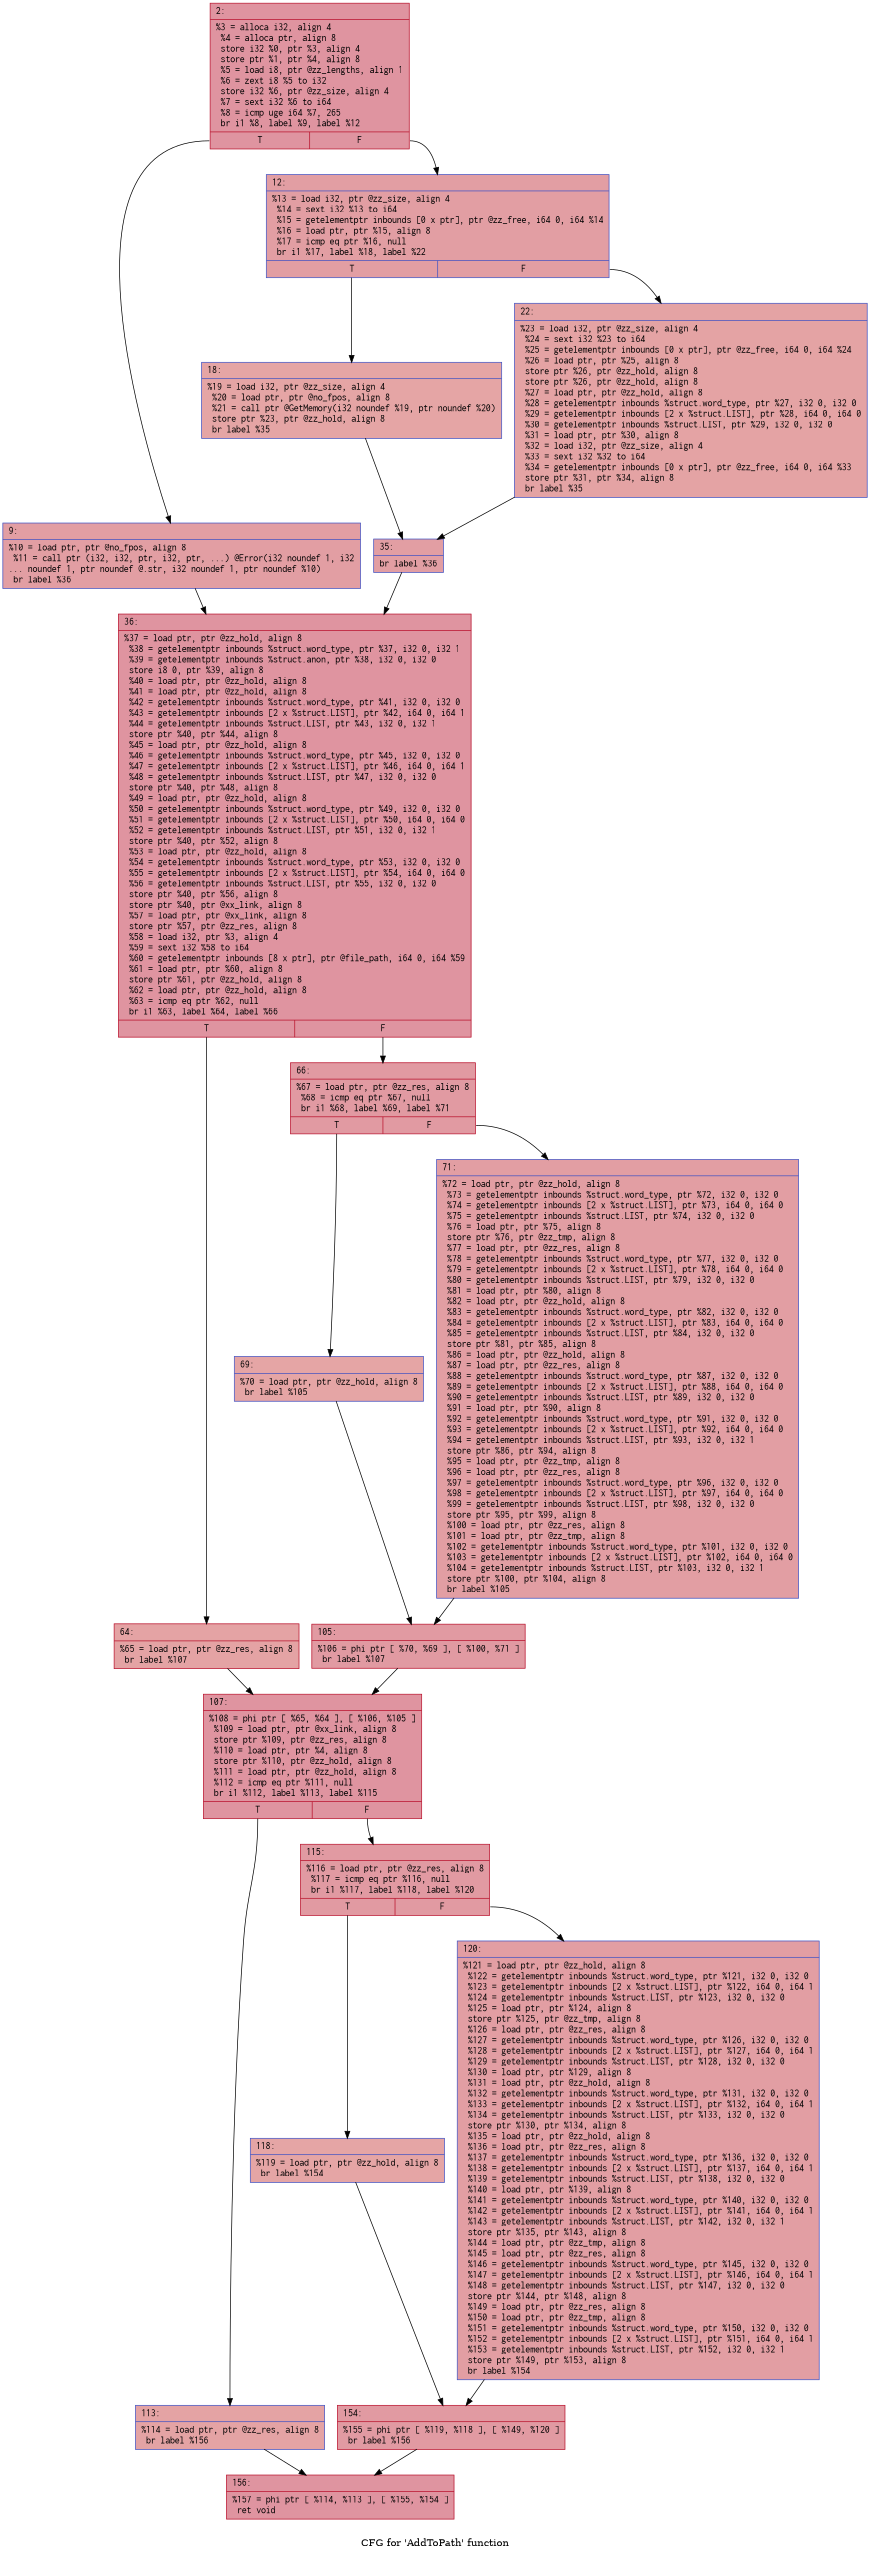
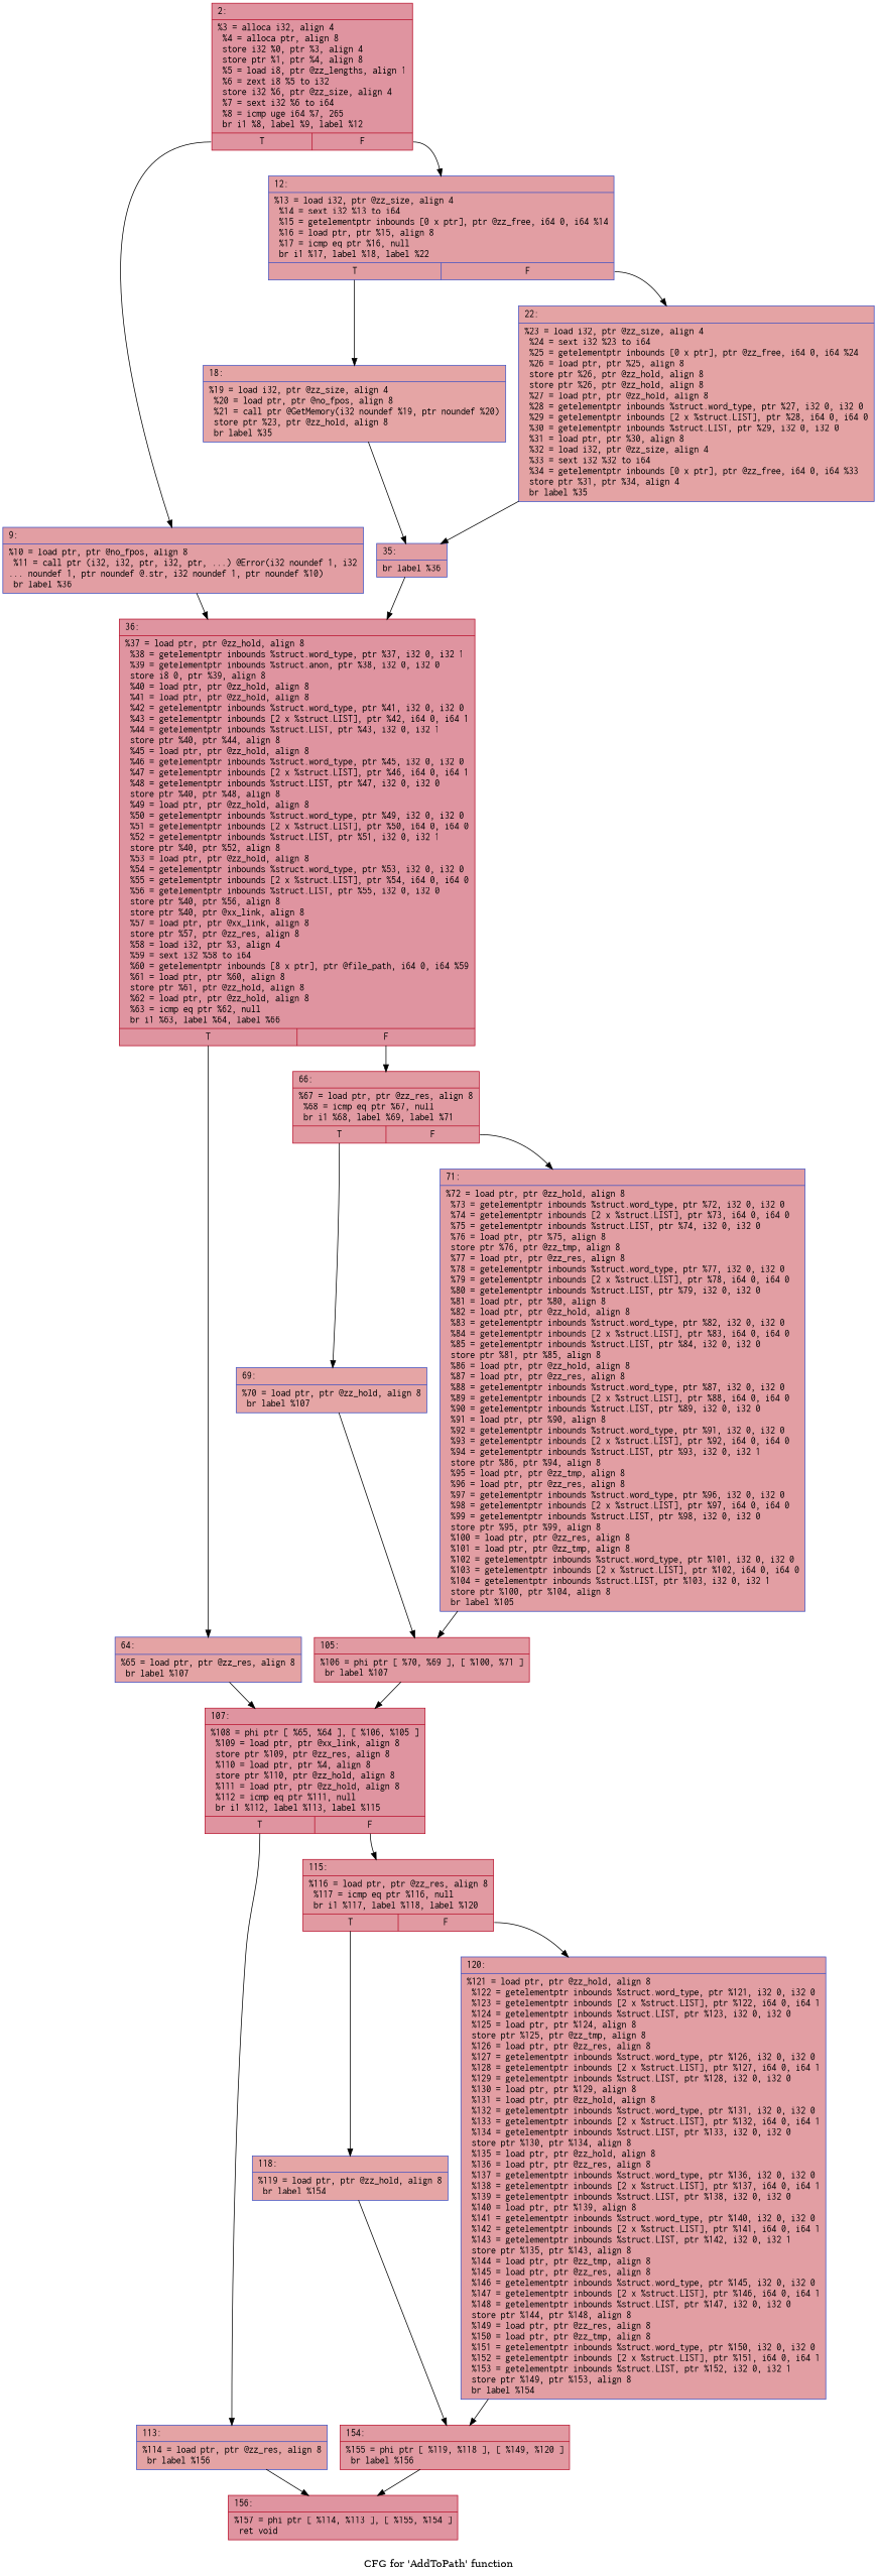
  digraph {
    label="CFG for 'AddToPath' function"
    node [color="#3d50c3ff" fillcolor="#be242e70" fontname=Courier shape=record style=filled]
    n1 [color="#b70d28ff" fillcolor="#b70d2870" label="{2:\l|  %3 = alloca i32, align 4\l  %4 = alloca ptr, align 8\l  store i32 %0, ptr %3, align 4\l  store ptr %1, ptr %4, align 8\l  %5 = load i8, ptr @zz_lengths, align 1\l  %6 = zext i8 %5 to i32\l  store i32 %6, ptr @zz_size, align 4\l  %7 = sext i32 %6 to i64\l  %8 = icmp uge i64 %7, 265\l  br i1 %8, label %9, label %12\l|{<s0>T|<s1>F}}"]
    n2 [label="{9:\l|  %10 = load ptr, ptr @no_fpos, align 8\l  %11 = call ptr (i32, i32, ptr, i32, ptr, ...) @Error(i32 noundef 1, i32\l... noundef 1, ptr noundef @.str, i32 noundef 1, ptr noundef %10)\l  br label %36\l}"]
    n3 [label="{12:\l|  %13 = load i32, ptr @zz_size, align 4\l  %14 = sext i32 %13 to i64\l  %15 = getelementptr inbounds [0 x ptr], ptr @zz_free, i64 0, i64 %14\l  %16 = load ptr, ptr %15, align 8\l  %17 = icmp eq ptr %16, null\l  br i1 %17, label %18, label %22\l|{<s0>T|<s1>F}}"]
    n4 [color="#b70d28ff" fillcolor="#b70d2870" label="{36:\l|  %37 = load ptr, ptr @zz_hold, align 8\l  %38 = getelementptr inbounds %struct.word_type, ptr %37, i32 0, i32 1\l  %39 = getelementptr inbounds %struct.anon, ptr %38, i32 0, i32 0\l  store i8 0, ptr %39, align 8\l  %40 = load ptr, ptr @zz_hold, align 8\l  %41 = load ptr, ptr @zz_hold, align 8\l  %42 = getelementptr inbounds %struct.word_type, ptr %41, i32 0, i32 0\l  %43 = getelementptr inbounds [2 x %struct.LIST], ptr %42, i64 0, i64 1\l  %44 = getelementptr inbounds %struct.LIST, ptr %43, i32 0, i32 1\l  store ptr %40, ptr %44, align 8\l  %45 = load ptr, ptr @zz_hold, align 8\l  %46 = getelementptr inbounds %struct.word_type, ptr %45, i32 0, i32 0\l  %47 = getelementptr inbounds [2 x %struct.LIST], ptr %46, i64 0, i64 1\l  %48 = getelementptr inbounds %struct.LIST, ptr %47, i32 0, i32 0\l  store ptr %40, ptr %48, align 8\l  %49 = load ptr, ptr @zz_hold, align 8\l  %50 = getelementptr inbounds %struct.word_type, ptr %49, i32 0, i32 0\l  %51 = getelementptr inbounds [2 x %struct.LIST], ptr %50, i64 0, i64 0\l  %52 = getelementptr inbounds %struct.LIST, ptr %51, i32 0, i32 1\l  store ptr %40, ptr %52, align 8\l  %53 = load ptr, ptr @zz_hold, align 8\l  %54 = getelementptr inbounds %struct.word_type, ptr %53, i32 0, i32 0\l  %55 = getelementptr inbounds [2 x %struct.LIST], ptr %54, i64 0, i64 0\l  %56 = getelementptr inbounds %struct.LIST, ptr %55, i32 0, i32 0\l  store ptr %40, ptr %56, align 8\l  store ptr %40, ptr @xx_link, align 8\l  %57 = load ptr, ptr @xx_link, align 8\l  store ptr %57, ptr @zz_res, align 8\l  %58 = load i32, ptr %3, align 4\l  %59 = sext i32 %58 to i64\l  %60 = getelementptr inbounds [8 x ptr], ptr @file_path, i64 0, i64 %59\l  %61 = load ptr, ptr %60, align 8\l  store ptr %61, ptr @zz_hold, align 8\l  %62 = load ptr, ptr @zz_hold, align 8\l  %63 = icmp eq ptr %62, null\l  br i1 %63, label %64, label %66\l|{<s0>T|<s1>F}}"]
    n5 [fillcolor="#c5333470" label="{18:\l|  %19 = load i32, ptr @zz_size, align 4\l  %20 = load ptr, ptr @no_fpos, align 8\l  %21 = call ptr @GetMemory(i32 noundef %19, ptr noundef %20)\l  store ptr %23, ptr @zz_hold, align 8\l  br label %35\l}"]
-   n6 [fillcolor="#c32e3170" label="{22:\l|  %23 = load i32, ptr @zz_size, align 4\l  %24 = sext i32 %23 to i64\l  %25 = getelementptr inbounds [0 x ptr], ptr @zz_free, i64 0, i64 %24\l  %26 = load ptr, ptr %25, align 8\l  store ptr %26, ptr @zz_hold, align 8\l  store ptr %26, ptr @zz_hold, align 8\l  %27 = load ptr, ptr @zz_hold, align 8\l  %28 = getelementptr inbounds %struct.word_type, ptr %27, i32 0, i32 0\l  %29 = getelementptr inbounds [2 x %struct.LIST], ptr %28, i64 0, i64 0\l  %30 = getelementptr inbounds %struct.LIST, ptr %29, i32 0, i32 0\l  %31 = load ptr, ptr %30, align 8\l  %32 = load i32, ptr @zz_size, align 4\l  %33 = sext i32 %32 to i64\l  %34 = getelementptr inbounds [0 x ptr], ptr @zz_free, i64 0, i64 %33\l  store ptr %31, ptr %34, align 8\l  br label %35\l}"]
-   n7 [color="#b70d28ff" fillcolor="#c32e3170" label="{64:\l|  %65 = load ptr, ptr @zz_res, align 8\l  br label %107\l}"]
+   n6 [fillcolor="#c32e3170" label="{22:\l|  %23 = load i32, ptr @zz_size, align 4\l  %24 = sext i32 %23 to i64\l  %25 = getelementptr inbounds [0 x ptr], ptr @zz_free, i64 0, i64 %24\l  %26 = load ptr, ptr %25, align 8\l  store ptr %26, ptr @zz_hold, align 8\l  store ptr %26, ptr @zz_hold, align 8\l  %27 = load ptr, ptr @zz_hold, align 8\l  %28 = getelementptr inbounds %struct.word_type, ptr %27, i32 0, i32 0\l  %29 = getelementptr inbounds [2 x %struct.LIST], ptr %28, i64 0, i64 0\l  %30 = getelementptr inbounds %struct.LIST, ptr %29, i32 0, i32 0\l  %31 = load ptr, ptr %30, align 8\l  %32 = load i32, ptr @zz_size, align 4\l  %33 = sext i32 %32 to i64\l  %34 = getelementptr inbounds [0 x ptr], ptr @zz_free, i64 0, i64 %33\l  store ptr %31, ptr %34, align 4\l  br label %35\l}"]
+   n7 [fillcolor="#c32e3170" label="{64:\l|  %65 = load ptr, ptr @zz_res, align 8\l  br label %107\l}"]
    n8 [color="#b70d28ff" fillcolor="#bb1b2c70" label="{66:\l|  %67 = load ptr, ptr @zz_res, align 8\l  %68 = icmp eq ptr %67, null\l  br i1 %68, label %69, label %71\l|{<s0>T|<s1>F}}"]
    n9 [label="{35:\l|  br label %36\l}"]
    n10 [color="#b70d28ff" fillcolor="#b70d2870" label="{107:\l|  %108 = phi ptr [ %65, %64 ], [ %106, %105 ]\l  %109 = load ptr, ptr @xx_link, align 8\l  store ptr %109, ptr @zz_res, align 8\l  %110 = load ptr, ptr %4, align 8\l  store ptr %110, ptr @zz_hold, align 8\l  %111 = load ptr, ptr @zz_hold, align 8\l  %112 = icmp eq ptr %111, null\l  br i1 %112, label %113, label %115\l|{<s0>T|<s1>F}}"]
-   n11 [fillcolor="#c5333470" label="{69:\l|  %70 = load ptr, ptr @zz_hold, align 8\l  br label %105\l}"]
+   n11 [fillcolor="#c5333470" label="{69:\l|  %70 = load ptr, ptr @zz_hold, align 8\l  br label %107\l}"]
    n12 [label="{71:\l|  %72 = load ptr, ptr @zz_hold, align 8\l  %73 = getelementptr inbounds %struct.word_type, ptr %72, i32 0, i32 0\l  %74 = getelementptr inbounds [2 x %struct.LIST], ptr %73, i64 0, i64 0\l  %75 = getelementptr inbounds %struct.LIST, ptr %74, i32 0, i32 0\l  %76 = load ptr, ptr %75, align 8\l  store ptr %76, ptr @zz_tmp, align 8\l  %77 = load ptr, ptr @zz_res, align 8\l  %78 = getelementptr inbounds %struct.word_type, ptr %77, i32 0, i32 0\l  %79 = getelementptr inbounds [2 x %struct.LIST], ptr %78, i64 0, i64 0\l  %80 = getelementptr inbounds %struct.LIST, ptr %79, i32 0, i32 0\l  %81 = load ptr, ptr %80, align 8\l  %82 = load ptr, ptr @zz_hold, align 8\l  %83 = getelementptr inbounds %struct.word_type, ptr %82, i32 0, i32 0\l  %84 = getelementptr inbounds [2 x %struct.LIST], ptr %83, i64 0, i64 0\l  %85 = getelementptr inbounds %struct.LIST, ptr %84, i32 0, i32 0\l  store ptr %81, ptr %85, align 8\l  %86 = load ptr, ptr @zz_hold, align 8\l  %87 = load ptr, ptr @zz_res, align 8\l  %88 = getelementptr inbounds %struct.word_type, ptr %87, i32 0, i32 0\l  %89 = getelementptr inbounds [2 x %struct.LIST], ptr %88, i64 0, i64 0\l  %90 = getelementptr inbounds %struct.LIST, ptr %89, i32 0, i32 0\l  %91 = load ptr, ptr %90, align 8\l  %92 = getelementptr inbounds %struct.word_type, ptr %91, i32 0, i32 0\l  %93 = getelementptr inbounds [2 x %struct.LIST], ptr %92, i64 0, i64 0\l  %94 = getelementptr inbounds %struct.LIST, ptr %93, i32 0, i32 1\l  store ptr %86, ptr %94, align 8\l  %95 = load ptr, ptr @zz_tmp, align 8\l  %96 = load ptr, ptr @zz_res, align 8\l  %97 = getelementptr inbounds %struct.word_type, ptr %96, i32 0, i32 0\l  %98 = getelementptr inbounds [2 x %struct.LIST], ptr %97, i64 0, i64 0\l  %99 = getelementptr inbounds %struct.LIST, ptr %98, i32 0, i32 0\l  store ptr %95, ptr %99, align 8\l  %100 = load ptr, ptr @zz_res, align 8\l  %101 = load ptr, ptr @zz_tmp, align 8\l  %102 = getelementptr inbounds %struct.word_type, ptr %101, i32 0, i32 0\l  %103 = getelementptr inbounds [2 x %struct.LIST], ptr %102, i64 0, i64 0\l  %104 = getelementptr inbounds %struct.LIST, ptr %103, i32 0, i32 1\l  store ptr %100, ptr %104, align 8\l  br label %105\l}"]
    n13 [fillcolor="#c32e3170" label="{113:\l|  %114 = load ptr, ptr @zz_res, align 8\l  br label %156\l}"]
    n14 [color="#b70d28ff" fillcolor="#bb1b2c70" label="{115:\l|  %116 = load ptr, ptr @zz_res, align 8\l  %117 = icmp eq ptr %116, null\l  br i1 %117, label %118, label %120\l|{<s0>T|<s1>F}}"]
    n15 [color="#b70d28ff" fillcolor="#bb1b2c70" label="{105:\l|  %106 = phi ptr [ %70, %69 ], [ %100, %71 ]\l  br label %107\l}"]
    n16 [color="#b70d28ff" fillcolor="#b70d2870" label="{156:\l|  %157 = phi ptr [ %114, %113 ], [ %155, %154 ]\l  ret void\l}"]
    n17 [fillcolor="#c5333470" label="{118:\l|  %119 = load ptr, ptr @zz_hold, align 8\l  br label %154\l}"]
    n18 [label="{120:\l|  %121 = load ptr, ptr @zz_hold, align 8\l  %122 = getelementptr inbounds %struct.word_type, ptr %121, i32 0, i32 0\l  %123 = getelementptr inbounds [2 x %struct.LIST], ptr %122, i64 0, i64 1\l  %124 = getelementptr inbounds %struct.LIST, ptr %123, i32 0, i32 0\l  %125 = load ptr, ptr %124, align 8\l  store ptr %125, ptr @zz_tmp, align 8\l  %126 = load ptr, ptr @zz_res, align 8\l  %127 = getelementptr inbounds %struct.word_type, ptr %126, i32 0, i32 0\l  %128 = getelementptr inbounds [2 x %struct.LIST], ptr %127, i64 0, i64 1\l  %129 = getelementptr inbounds %struct.LIST, ptr %128, i32 0, i32 0\l  %130 = load ptr, ptr %129, align 8\l  %131 = load ptr, ptr @zz_hold, align 8\l  %132 = getelementptr inbounds %struct.word_type, ptr %131, i32 0, i32 0\l  %133 = getelementptr inbounds [2 x %struct.LIST], ptr %132, i64 0, i64 1\l  %134 = getelementptr inbounds %struct.LIST, ptr %133, i32 0, i32 0\l  store ptr %130, ptr %134, align 8\l  %135 = load ptr, ptr @zz_hold, align 8\l  %136 = load ptr, ptr @zz_res, align 8\l  %137 = getelementptr inbounds %struct.word_type, ptr %136, i32 0, i32 0\l  %138 = getelementptr inbounds [2 x %struct.LIST], ptr %137, i64 0, i64 1\l  %139 = getelementptr inbounds %struct.LIST, ptr %138, i32 0, i32 0\l  %140 = load ptr, ptr %139, align 8\l  %141 = getelementptr inbounds %struct.word_type, ptr %140, i32 0, i32 0\l  %142 = getelementptr inbounds [2 x %struct.LIST], ptr %141, i64 0, i64 1\l  %143 = getelementptr inbounds %struct.LIST, ptr %142, i32 0, i32 1\l  store ptr %135, ptr %143, align 8\l  %144 = load ptr, ptr @zz_tmp, align 8\l  %145 = load ptr, ptr @zz_res, align 8\l  %146 = getelementptr inbounds %struct.word_type, ptr %145, i32 0, i32 0\l  %147 = getelementptr inbounds [2 x %struct.LIST], ptr %146, i64 0, i64 1\l  %148 = getelementptr inbounds %struct.LIST, ptr %147, i32 0, i32 0\l  store ptr %144, ptr %148, align 8\l  %149 = load ptr, ptr @zz_res, align 8\l  %150 = load ptr, ptr @zz_tmp, align 8\l  %151 = getelementptr inbounds %struct.word_type, ptr %150, i32 0, i32 0\l  %152 = getelementptr inbounds [2 x %struct.LIST], ptr %151, i64 0, i64 1\l  %153 = getelementptr inbounds %struct.LIST, ptr %152, i32 0, i32 1\l  store ptr %149, ptr %153, align 8\l  br label %154\l}"]
    n19 [color="#b70d28ff" fillcolor="#bb1b2c70" label="{154:\l|  %155 = phi ptr [ %119, %118 ], [ %149, %120 ]\l  br label %156\l}"]
    n1 -> n2 [tailport=s0]
    n1 -> n3 [tailport=s1]
    n2 -> n4
    n3 -> n5 [tailport=s0]
    n3 -> n6 [tailport=s1]
    n4 -> n7 [tailport=s0]
    n4 -> n8 [tailport=s1]
    n5 -> n9
    n6 -> n9
    n7 -> n10
    n8 -> n11 [tailport=s0]
    n8 -> n12 [tailport=s1]
    n9 -> n4
    n10 -> n13 [tailport=s0]
    n10 -> n14 [tailport=s1]
    n11 -> n15
    n12 -> n15
    n13 -> n16
    n14 -> n17 [tailport=s0]
    n14 -> n18 [tailport=s1]
    n15 -> n10
    n17 -> n19
    n18 -> n19
    n19 -> n16
  }
